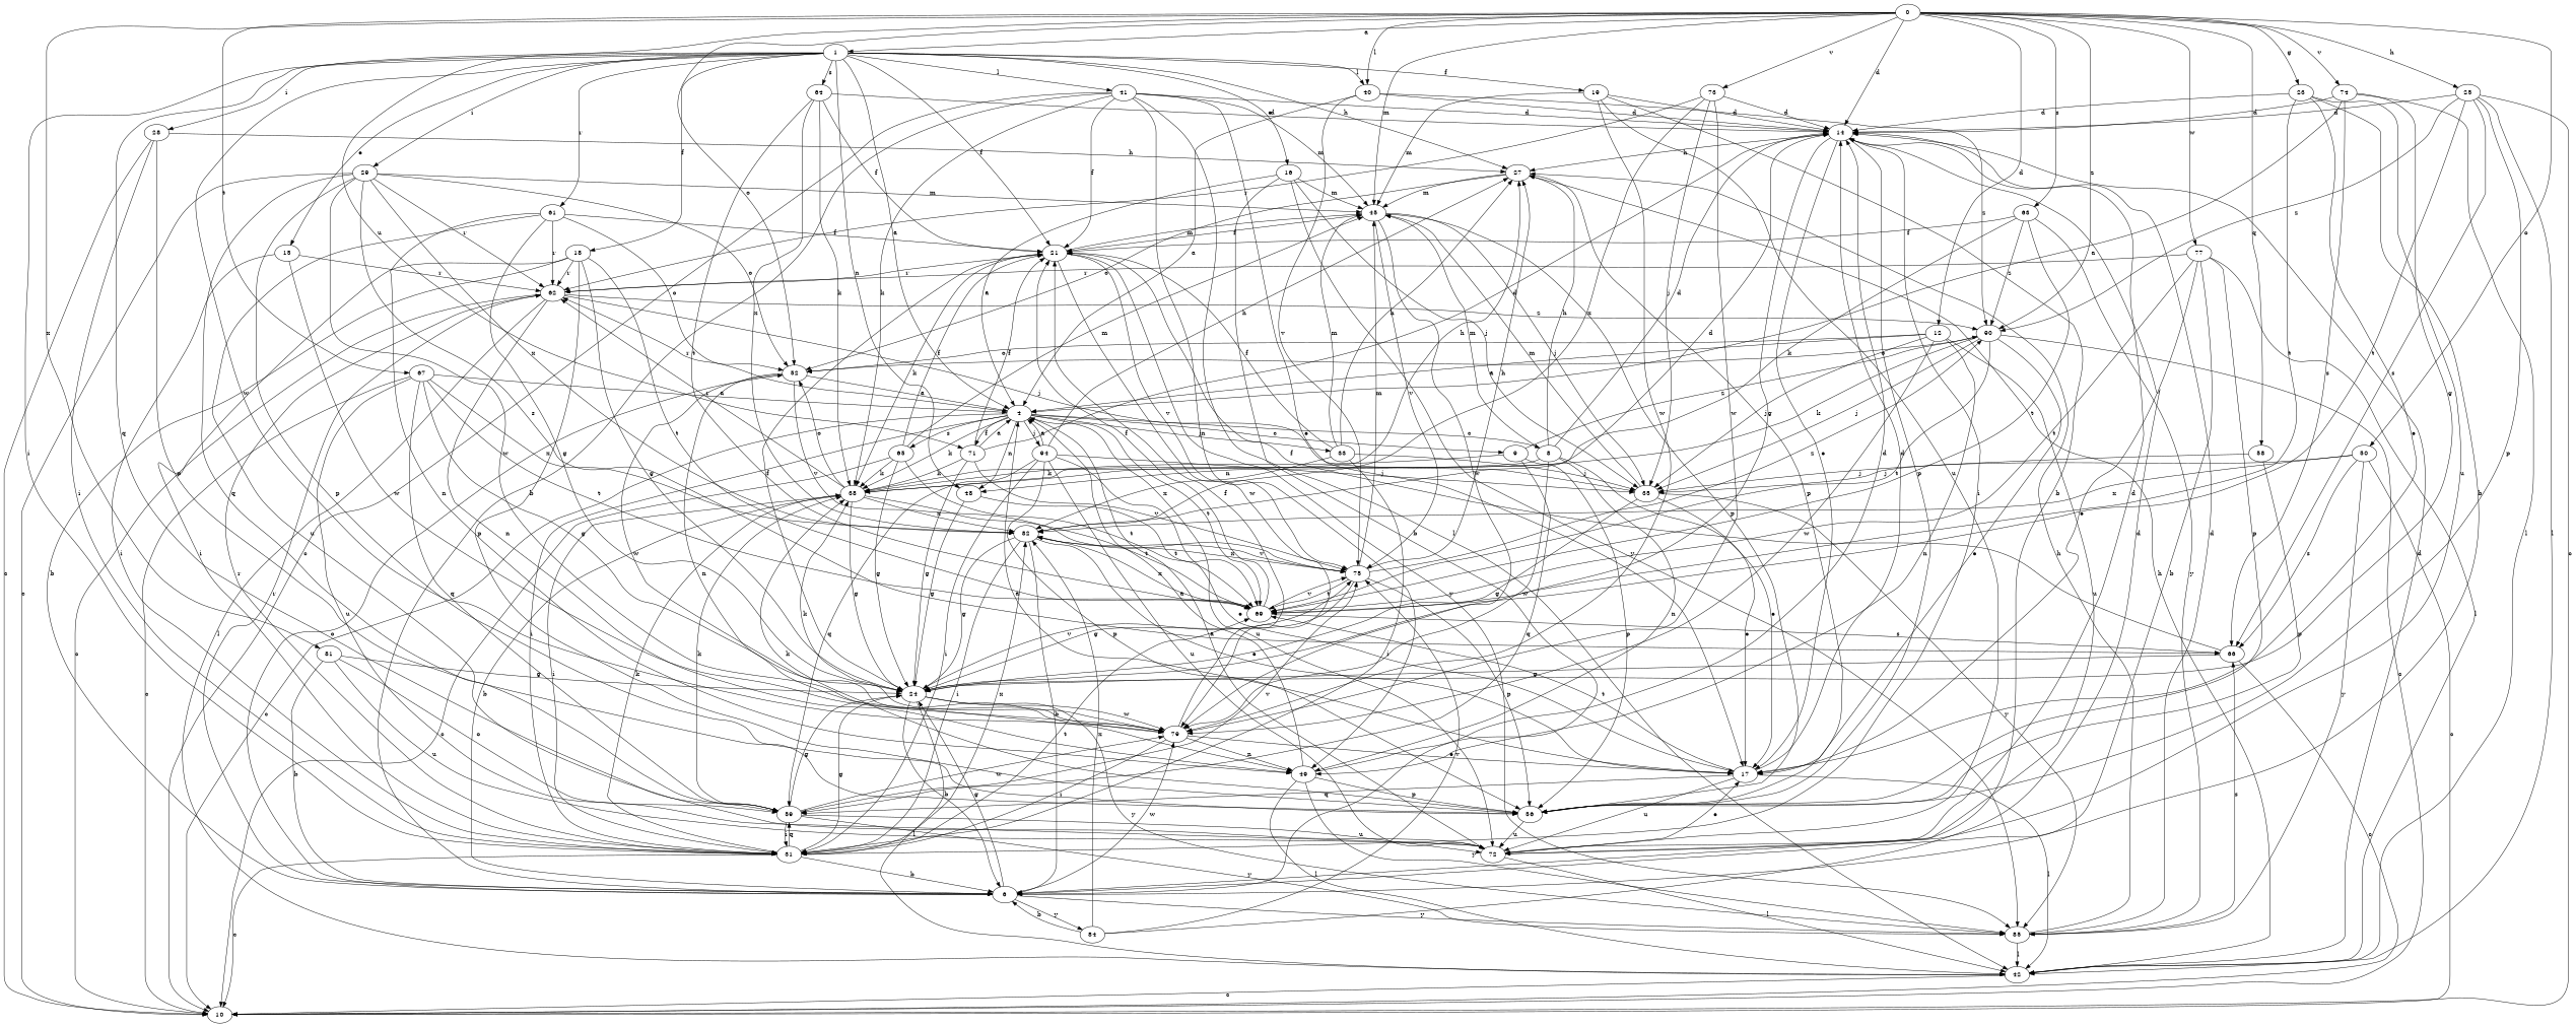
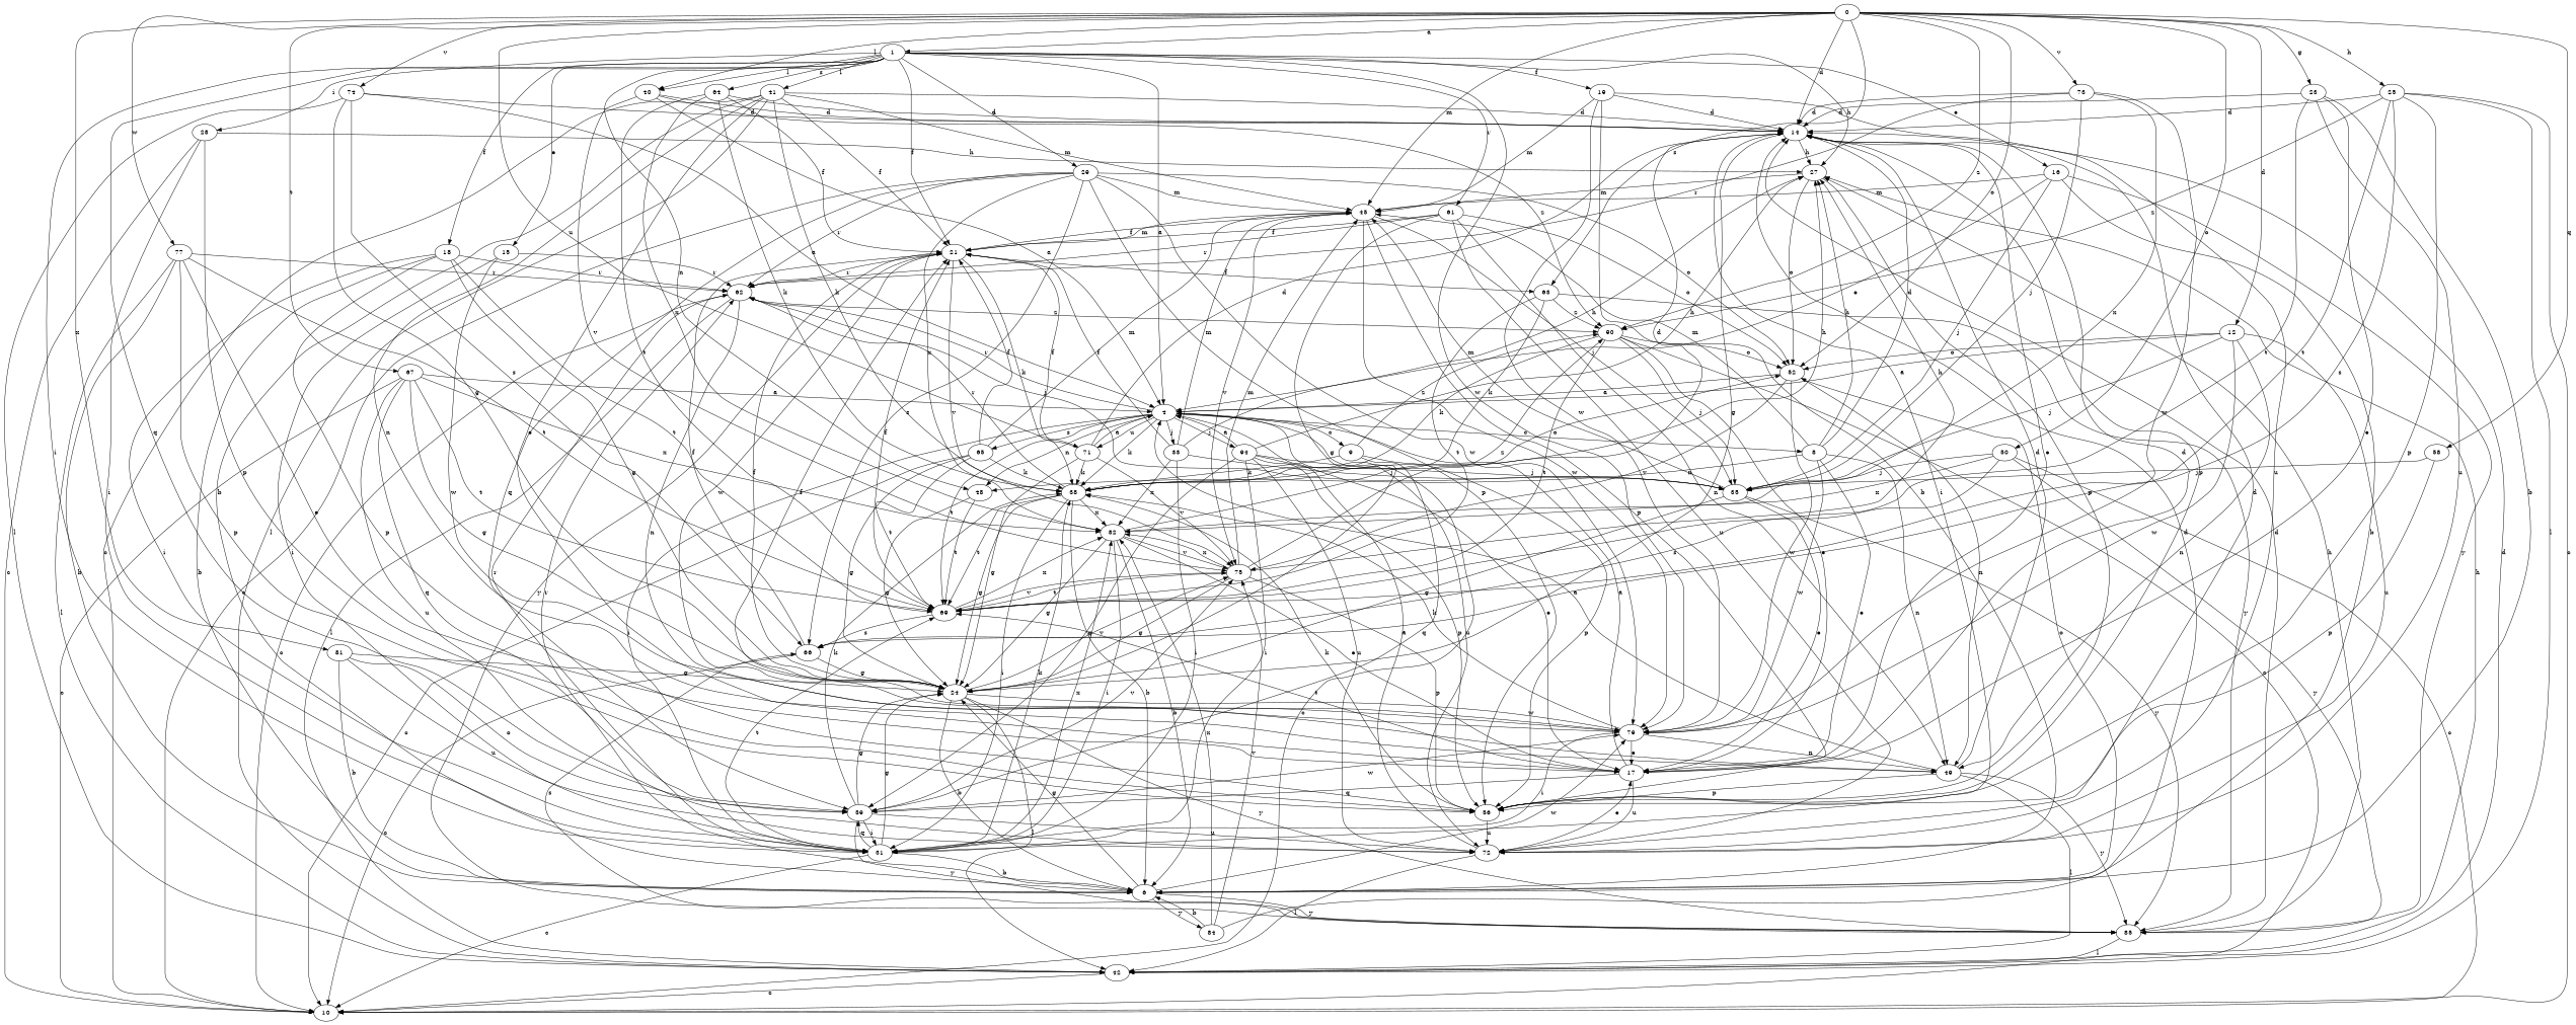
  strict digraph {
    0
    1
    12
    14
    23
    25
    40
    45
    50
    52
    58
    63
    67
    71
    73
    74
    77
    81
    90
    4
    15
    16
    18
    19
    21
    27
    28
    29
    31
    41
    48
    59
    61
    64
    79
    72
    49
    35
    24
    17
    56
    69
    6
    10
    42
    66
    75
    85
    82
    38
    62
    8
    9
    33
    n55 [label=94]
    65
    84
    0 -> 1 [label=a]
    0 -> 12 [label=d]
    0 -> 14 [label=d]
    0 -> 23 [label=g]
    0 -> 25 [label=h]
    0 -> 40 [label=l]
    0 -> 45 [label=m]
    0 -> 50 [label=o]
    0 -> 52 [label=o]
    0 -> 58 [label=q]
    0 -> 63 [label=s]
    0 -> 67 [label=t]
    0 -> 71 [label=u]
    0 -> 73 [label=v]
    0 -> 74 [label=v]
    0 -> 77 [label=w]
    0 -> 81 [label=x]
    0 -> 90 [label=z]
    1 -> 40 [label=l]
    1 -> 4 [label=a]
    1 -> 15 [label=e]
    1 -> 16 [label=e]
    1 -> 18 [label=f]
    1 -> 19 [label=f]
    1 -> 21 [label=f]
    1 -> 27 [label=h]
    1 -> 28 [label=i]
    1 -> 29 [label=i]
    1 -> 31 [label=i]
    1 -> 41 [label=l]
    1 -> 48 [label=n]
    1 -> 59 [label=q]
    1 -> 61 [label=r]
    1 -> 64 [label=s]
    1 -> 79 [label=w]
    12 -> 52 [label=o]
    12 -> 4 [label=a]
    12 -> 79 [label=w]
    12 -> 72 [label=u]
    12 -> 49 [label=n]
    12 -> 35 [label=j]
    14 -> 27 [label=h]
    14 -> 31 [label=i]
    14 -> 24 [label=g]
    14 -> 17 [label=e]
    14 -> 56 [label=p]
    23 -> 14 [label=d]
    23 -> 72 [label=u]
    23 -> 17 [label=e]
    23 -> 69 [label=t]
    23 -> 6 [label=b]
    25 -> 14 [label=d]
    25 -> 90 [label=z]
    25 -> 56 [label=p]
    25 -> 69 [label=t]
    25 -> 10 [label=c]
    25 -> 42 [label=l]
    25 -> 66 [label=s]
    40 -> 14 [label=d]
    40 -> 90 [label=z]
    40 -> 4 [label=a]
    40 -> 75 [label=v]
    45 -> 21 [label=f]
    45 -> 79 [label=w]
    45 -> 35 [label=j]
    45 -> 56 [label=p]
    45 -> 75 [label=v]
    50 -> 35 [label=j]
    50 -> 10 [label=c]
    50 -> 66 [label=s]
    50 -> 85 [label=y]
    50 -> 82 [label=x]
    52 -> 4 [label=a]
    52 -> 79 [label=w]
    52 -> 49 [label=n]
    52 -> 75 [label=v]
    58 -> 35 [label=j]
    58 -> 56 [label=p]
    63 -> 90 [label=z]
-   63 -> 21 [label=f]
+   21 -> 63 [label=f]
    63 -> 69 [label=t]
    63 -> 85 [label=y]
    63 -> 38 [label=k]
    67 -> 4 [label=a]
    67 -> 59 [label=q]
    67 -> 72 [label=u]
    67 -> 24 [label=g]
    67 -> 69 [label=t]
    67 -> 10 [label=c]
    67 -> 82 [label=x]
    71 -> 14 [label=d]
    71 -> 4 [label=a]
    71 -> 21 [label=f]
    71 -> 24 [label=g]
    71 -> 75 [label=v]
    71 -> 38 [label=k]
    73 -> 14 [label=d]
    73 -> 79 [label=w]
    73 -> 35 [label=j]
    73 -> 82 [label=x]
    73 -> 62 [label=r]
    74 -> 14 [label=d]
    74 -> 4 [label=a]
    74 -> 24 [label=g]
    74 -> 42 [label=l]
    74 -> 66 [label=s]
    77 -> 17 [label=e]
    77 -> 56 [label=p]
    77 -> 69 [label=t]
    77 -> 6 [label=b]
    77 -> 42 [label=l]
    77 -> 62 [label=r]
    81 -> 59 [label=o]
    81 -> 72 [label=u]
    81 -> 24 [label=g]
    81 -> 6 [label=b]
    90 -> 52 [label=o]
    90 -> 35 [label=j]
    90 -> 17 [label=e]
    90 -> 69 [label=t]
    90 -> 10 [label=c]
    90 -> 38 [label=k]
-   4 -> 71 [label=f]
+   4 -> 71 [label=u]
    4 -> 31 [label=i]
    4 -> 48 [label=n]
    4 -> 72 [label=u]
    4 -> 69 [label=t]
    4 -> 10 [label=c]
    4 -> 38 [label=k]
    4 -> 62 [label=r]
    4 -> 8 [label=c]
    4 -> 9 [label=c]
    4 -> 33 [label=j]
    4 -> n55 [label=j]
    4 -> 65 [label=s]
    15 -> 31 [label=i]
    15 -> 79 [label=w]
    15 -> 62 [label=r]
    16 -> 45 [label=m]
-   16 -> 4 [label=a]
+   16 -> 4 [label=e]
    16 -> 35 [label=j]
    16 -> 6 [label=b]
    16 -> 85 [label=y]
    18 -> 31 [label=i]
    18 -> 24 [label=g]
    18 -> 56 [label=p]
    18 -> 69 [label=t]
    18 -> 6 [label=b]
    18 -> 62 [label=r]
    19 -> 14 [label=d]
    19 -> 45 [label=m]
    19 -> 79 [label=w]
    19 -> 72 [label=u]
    19 -> 6 [label=b]
    21 -> 45 [label=m]
    21 -> 79 [label=w]
    21 -> 75 [label=v]
    21 -> 85 [label=y]
    21 -> 38 [label=k]
    21 -> 62 [label=r]
    27 -> 45 [label=m]
    27 -> 52 [label=o]
    27 -> 56 [label=p]
    28 -> 27 [label=h]
    28 -> 31 [label=i]
    28 -> 56 [label=p]
    28 -> 10 [label=c]
    29 -> 45 [label=m]
    29 -> 52 [label=o]
    29 -> 59 [label=q]
    29 -> 79 [label=w]
    29 -> 56 [label=p]
    29 -> 10 [label=c]
    29 -> 66 [label=s]
    29 -> 82 [label=x]
    29 -> 62 [label=r]
    31 -> 59 [label=q]
    31 -> 24 [label=g]
    31 -> 69 [label=t]
    31 -> 6 [label=b]
    31 -> 10 [label=c]
    31 -> 82 [label=x]
    31 -> 38 [label=k]
    31 -> 62 [label=r]
    41 -> 14 [label=d]
    41 -> 45 [label=m]
    41 -> 21 [label=f]
    41 -> 49 [label=n]
    41 -> 17 [label=e]
    41 -> 6 [label=b]
    41 -> 10 [label=c]
    41 -> 42 [label=l]
    41 -> 38 [label=k]
    48 -> 24 [label=g]
    48 -> 69 [label=t]
    59 -> 31 [label=i]
    59 -> 79 [label=w]
    59 -> 72 [label=u]
    59 -> 24 [label=g]
    59 -> 75 [label=v]
    59 -> 85 [label=y]
    59 -> 38 [label=k]
    61 -> 52 [label=o]
    61 -> 21 [label=f]
    61 -> 72 [label=u]
    61 -> 49 [label=n]
    61 -> 24 [label=g]
    61 -> 62 [label=r]
    64 -> 14 [label=d]
    64 -> 21 [label=f]
    64 -> 69 [label=t]
    64 -> 82 [label=x]
    64 -> 38 [label=k]
    79 -> 21 [label=f]
    79 -> 31 [label=i]
    79 -> 49 [label=n]
    79 -> 17 [label=e]
    79 -> 38 [label=k]
    72 -> 14 [label=d]
    72 -> 4 [label=a]
    72 -> 17 [label=e]
    72 -> 42 [label=l]
    49 -> 14 [label=d]
    49 -> 4 [label=a]
    49 -> 56 [label=p]
    49 -> 42 [label=l]
    49 -> 85 [label=y]
    35 -> 45 [label=m]
    35 -> 24 [label=g]
    35 -> 17 [label=e]
    35 -> 85 [label=y]
    24 -> 21 [label=f]
    24 -> 79 [label=w]
    24 -> 6 [label=b]
    24 -> 42 [label=l]
    24 -> 75 [label=v]
    24 -> 85 [label=y]
    17 -> 14 [label=d]
    17 -> 4 [label=a]
    17 -> 59 [label=q]
    17 -> 72 [label=u]
    17 -> 69 [label=t]
-   17 -> 42 [label=l]
    56 -> 72 [label=u]
    56 -> 38 [label=k]
    69 -> 21 [label=f]
    69 -> 66 [label=s]
    69 -> 75 [label=v]
    69 -> 82 [label=x]
    6 -> 52 [label=o]
    6 -> 79 [label=w]
    6 -> 24 [label=g]
    6 -> 85 [label=y]
    6 -> 62 [label=r]
    6 -> 84 [label=y]
    42 -> 14 [label=d]
    42 -> 27 [label=h]
    42 -> 10 [label=c]
    66 -> 21 [label=f]
    66 -> 24 [label=g]
    66 -> 10 [label=c]
    75 -> 45 [label=m]
    75 -> 90 [label=z]
    75 -> 27 [label=h]
    75 -> 24 [label=g]
    75 -> 56 [label=p]
    75 -> 69 [label=t]
    75 -> 82 [label=x]
    85 -> 14 [label=d]
    85 -> 27 [label=h]
    85 -> 42 [label=l]
    85 -> 66 [label=s]
    82 -> 14 [label=d]
    82 -> 31 [label=i]
    82 -> 24 [label=g]
    82 -> 17 [label=e]
    82 -> 6 [label=b]
    82 -> 75 [label=v]
    38 -> 52 [label=o]
    38 -> 27 [label=h]
    38 -> 31 [label=i]
    38 -> 24 [label=g]
    38 -> 69 [label=t]
    38 -> 6 [label=b]
    38 -> 82 [label=x]
    38 -> 62 [label=r]
    62 -> 90 [label=z]
    62 -> 49 [label=n]
    62 -> 35 [label=j]
    62 -> 10 [label=c]
    62 -> 42 [label=l]
    8 -> 14 [label=d]
    8 -> 45 [label=m]
    8 -> 27 [label=h]
    8 -> 48 [label=n]
    8 -> 79 [label=w]
    8 -> 49 [label=n]
    8 -> 17 [label=e]
    9 -> 90 [label=z]
    9 -> 59 [label=q]
    9 -> 56 [label=p]
    9 -> 38 [label=k]
    33 -> 45 [label=m]
    33 -> 21 [label=f]
    33 -> 27 [label=h]
    33 -> 31 [label=i]
    33 -> 35 [label=j]
    33 -> 82 [label=x]
    n55 -> 4 [label=a]
    n55 -> 27 [label=h]
    n55 -> 31 [label=i]
    n55 -> 59 [label=q]
    n55 -> 72 [label=u]
    n55 -> 35 [label=j]
    n55 -> 17 [label=e]
    n55 -> 56 [label=p]
    65 -> 45 [label=m]
    65 -> 21 [label=f]
    65 -> 24 [label=g]
    65 -> 69 [label=t]
    65 -> 10 [label=c]
    65 -> 38 [label=k]
    84 -> 14 [label=d]
    84 -> 6 [label=b]
    84 -> 75 [label=v]
    84 -> 82 [label=x]
  }
